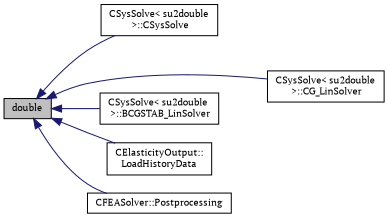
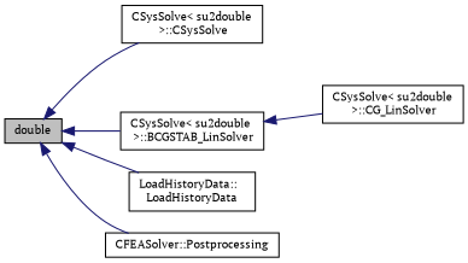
  digraph {
    fontname="PT Serif"
    rankdir=LR
    node [color=black fillcolor=white fontname="PT Serif" fontsize=10 shape=record style=filled]
    edge [color=midnightblue dir=back fontname="PT Serif" fontsize=10 labelfontname=Helvetica labelfontsize=10 style=solid]
    n1 [fillcolor=grey75 fontcolor=black height=0.2 label=double width=0.4]
    n2 [height=0.2 label="CSysSolve\< su2double\l \>::CSysSolve" width=0.4]
    n3 [height=0.2 label="CSysSolve\< su2double\l \>::CG_LinSolver" width=0.4]
    n4 [height=0.2 label="CSysSolve\< su2double\l \>::BCGSTAB_LinSolver" width=0.4]
-   n5 [height=0.2 label="CElasticityOutput::\lLoadHistoryData" width=0.4]
+   n5 [height=0.2 label="LoadHistoryData::\lLoadHistoryData" width=0.4]
    n6 [height=0.2 label="CFEASolver::Postprocessing" width=0.4]
    n1 -> n2
-   n1 -> n3
+   n4 -> n3
    n1 -> n4
    n1 -> n5
    n1 -> n6
  }
